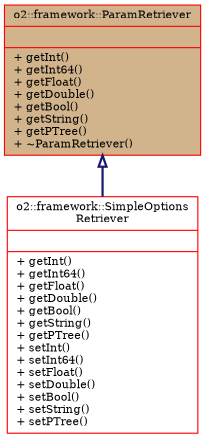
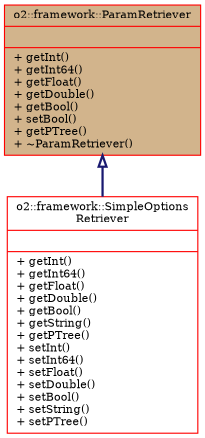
  digraph {
    fontname="DejaVu Serif"
    node [color=red fontname="DejaVu Serif" fontsize=10 shape=record style=filled]
    n1 [fillcolor=white fontcolor=black height=0.2 label="{o2::framework::SimpleOptions\lRetriever\n||+ getInt()\l+ getInt64()\l+ getFloat()\l+ getDouble()\l+ getBool()\l+ getString()\l+ getPTree()\l+ setInt()\l+ setInt64()\l+ setFloat()\l+ setDouble()\l+ setBool()\l+ setString()\l+ setPTree()\l}" width=0.4]
-   n2 [height=0.2 label="{o2::framework::ParamRetriever\n||+ getInt()\l+ getInt64()\l+ getFloat()\l+ getDouble()\l+ getBool()\l+ getString()\l+ getPTree()\l+ ~ParamRetriever()\l}" width=0.4 fillcolor=tan]
+   n2 [height=0.2 label="{o2::framework::ParamRetriever\n||+ getInt()\l+ getInt64()\l+ getFloat()\l+ getDouble()\l+ getBool()\l+ setBool()\l+ getPTree()\l+ ~ParamRetriever()\l}" width=0.4 fillcolor=tan]
    n2 -> n1 [arrowtail=onormal color=midnightblue dir=back fontname="DejaVu Serif" fontsize=10 labelfontname=Helvetica labelfontsize=10 style=bold]
  }
